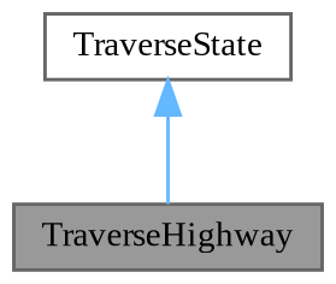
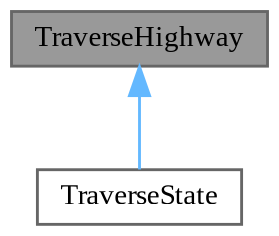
  digraph {
    fontname="Liberation Serif"
    node [color=gray40 fontname="Liberation Serif" fontsize=10 shape=box style=filled]
    n1 [fillcolor=grey60 fontcolor=black height=0.2 label=TraverseHighway width=0.4]
    n2 [fillcolor=white height=0.2 label=TraverseState width=0.4]
-   n2 -> n1 [color=steelblue1 dir=back fontname="Liberation Serif" fontsize=10 labelfontname=Helvetica labelfontsize=10 style=solid]
+   n1 -> n2 [color=steelblue1 dir=back fontname="Liberation Serif" fontsize=10 labelfontname=Helvetica labelfontsize=10 style=solid]
  }
